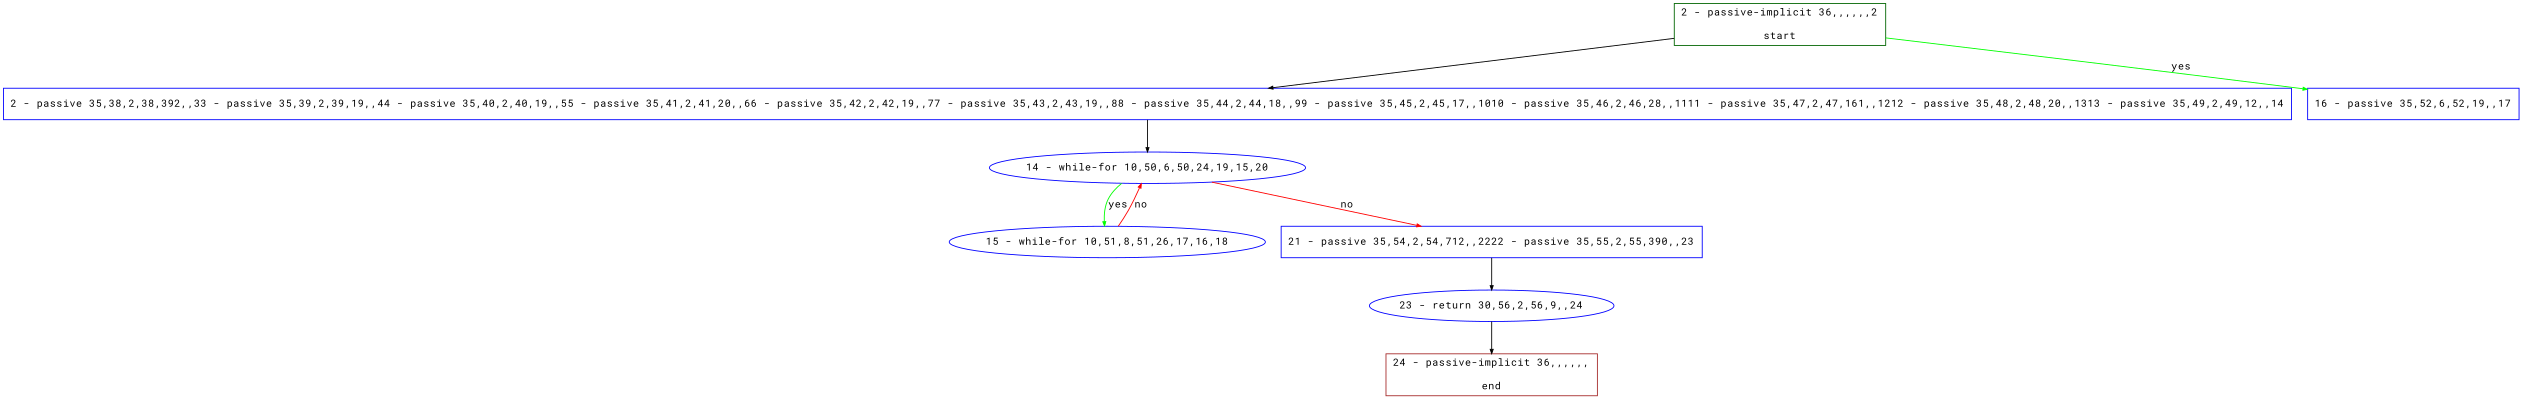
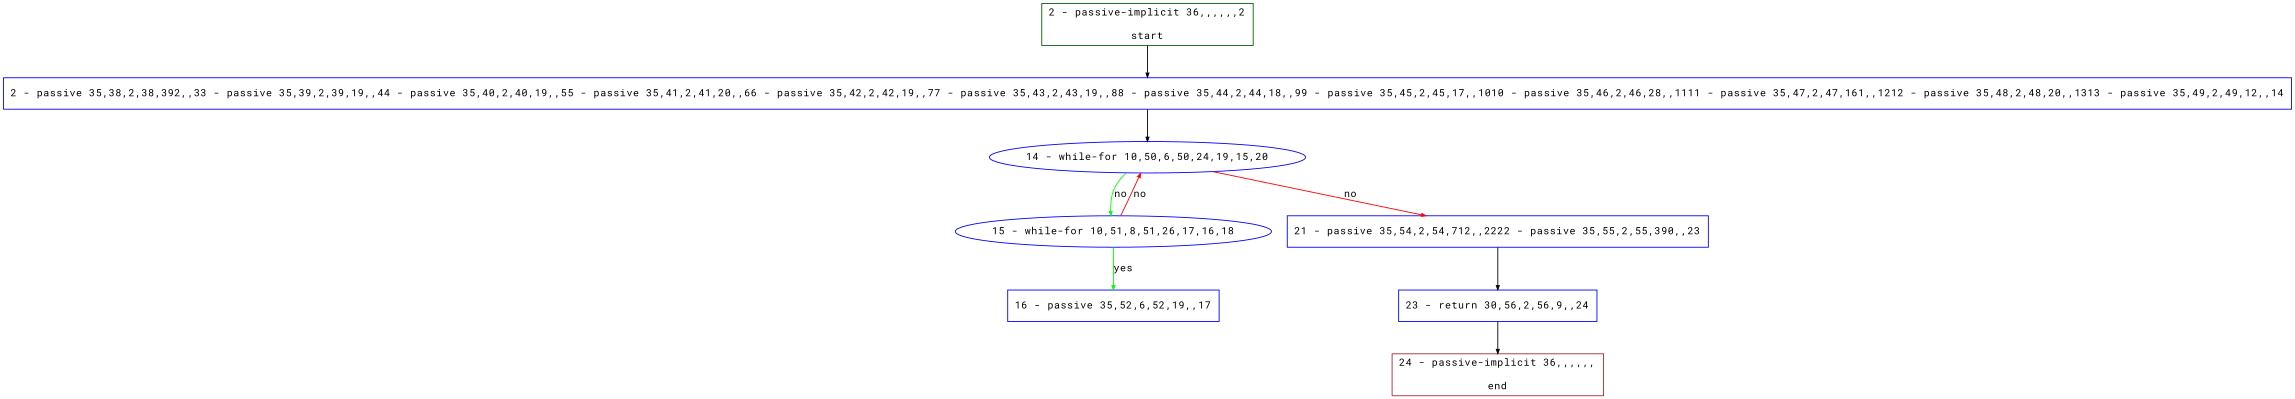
  digraph {
    bgcolor=white
    compound=true
    fillcolor="#FFFFCC"
    fontname="Roboto Mono"
    fontsize=12
    pack=true
    packmode=clust
    style="rounded,filled"
    node [color="#0000ff" compound=true fillcolor="#ffffff" fixedsize=false fontname="Roboto Mono" fontsize=12 node_initialized=no shape=box style=filled]
    edge [arrowhead=normal arrowsize=0.5 arrowtail=none color="#000000" compound=true dir=forward fontcolor=black fontname="Roboto Mono" fontsize=12]
    n1 [label="2 - passive 35,38,2,38,392,,33 - passive 35,39,2,39,19,,44 - passive 35,40,2,40,19,,55 - passive 35,41,2,41,20,,66 - passive 35,42,2,42,19,,77 - passive 35,43,2,43,19,,88 - passive 35,44,2,44,18,,99 - passive 35,45,2,45,17,,1010 - passive 35,46,2,46,28,,1111 - passive 35,47,2,47,161,,1212 - passive 35,48,2,48,20,,1313 - passive 35,49,2,49,12,,14"]
    n2 [label="14 - while-for 10,50,6,50,24,19,15,20" shape=oval]
    n3 [label="15 - while-for 10,51,8,51,26,17,16,18" shape=oval]
    n4 [label="21 - passive 35,54,2,54,712,,2222 - passive 35,55,2,55,390,,23"]
    n5 [color="#006400" label="2 - passive-implicit 36,,,,,,2\n\nstart"]
    n6 [label="16 - passive 35,52,6,52,19,,17"]
-   n7 [label="23 - return 30,56,2,56,9,,24" shape=ellipse]
+   n7 [label="23 - return 30,56,2,56,9,,24"]
    n8 [color="#a52a2a" label="24 - passive-implicit 36,,,,,,\n\nend"]
    n1 -> n2
-   n2 -> n3 [color="#00ff00" label=yes]
+   n2 -> n3 [color="#00ff00" label=no]
    n2 -> n4 [color="#ff0000" label=no]
    n3 -> n2 [color="#ff0000" label=no]
-   n5 -> n6 [color="#00ff00" label=yes]
+   n3 -> n6 [color="#00ff00" label=yes]
    n4 -> n7
    n5 -> n1
    n7 -> n8
  }
